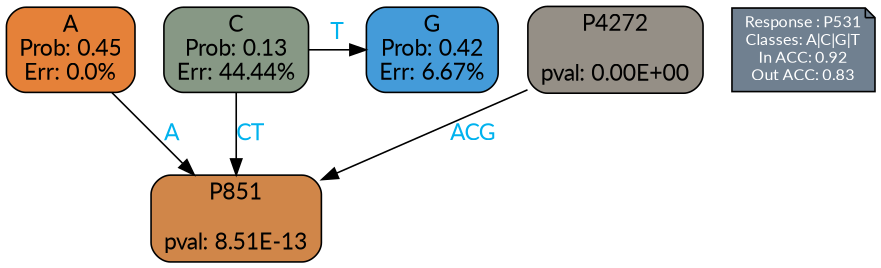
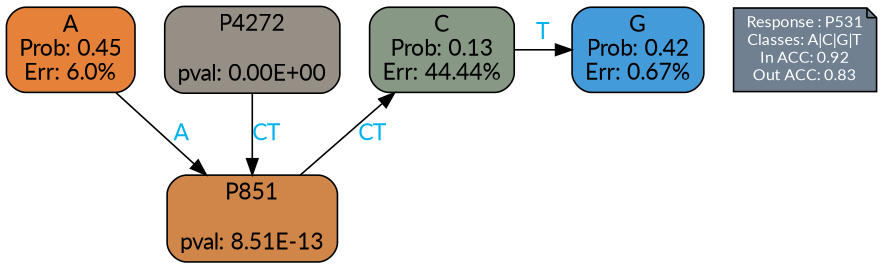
  digraph {
    fontname=Lato
    ranksep=equally
    splines=polylines
    node [color=black fontname=Lato shape=box style="filled, rounded"]
    edge [fontcolor=deepskyblue2 fontname=Lato]
-   n1 [fillcolor="#e58139" label="A\nProb: 0.45\nErr: 0.0%"]
+   n1 [fillcolor="#e58139" label="A\nProb: 0.45\nErr: 6.0%"]
    n2 [fillcolor="#879885" label="C\nProb: 0.13\nErr: 44.44%"]
-   n3 [fillcolor="#449bd9" label="G\nProb: 0.42\nErr: 6.67%"]
+   n3 [fillcolor="#449bd9" label="G\nProb: 0.42\nErr: 0.67%"]
    n4 [align=left fillcolor=slategray fontcolor=white fontsize=10 label="Response : P531\nClasses: A|C|G|T\nIn ACC: 0.92\nOut ACC: 0.83\n" shape=note style=filled]
    n5 [fillcolor="#958f86" label="P4272\n\npval: 0.00E+00"]
    n6 [fillcolor="#d08649" label="P851\n\npval: 8.51E-13"]
    subgraph sub_1 {
      rank=same
      n1
      n2
      n3
    }
    subgraph sub_2 {
      rank=same
      n4
      n5
    }
    n1 -> n6 [label=A]
    n2 -> n3 [label=T]
-   n5 -> n6 [label=ACG]
-   n2 -> n6 [label=CT]
+   n5 -> n6 [label=CT]
+   n6 -> n2 [label=CT]
  }
